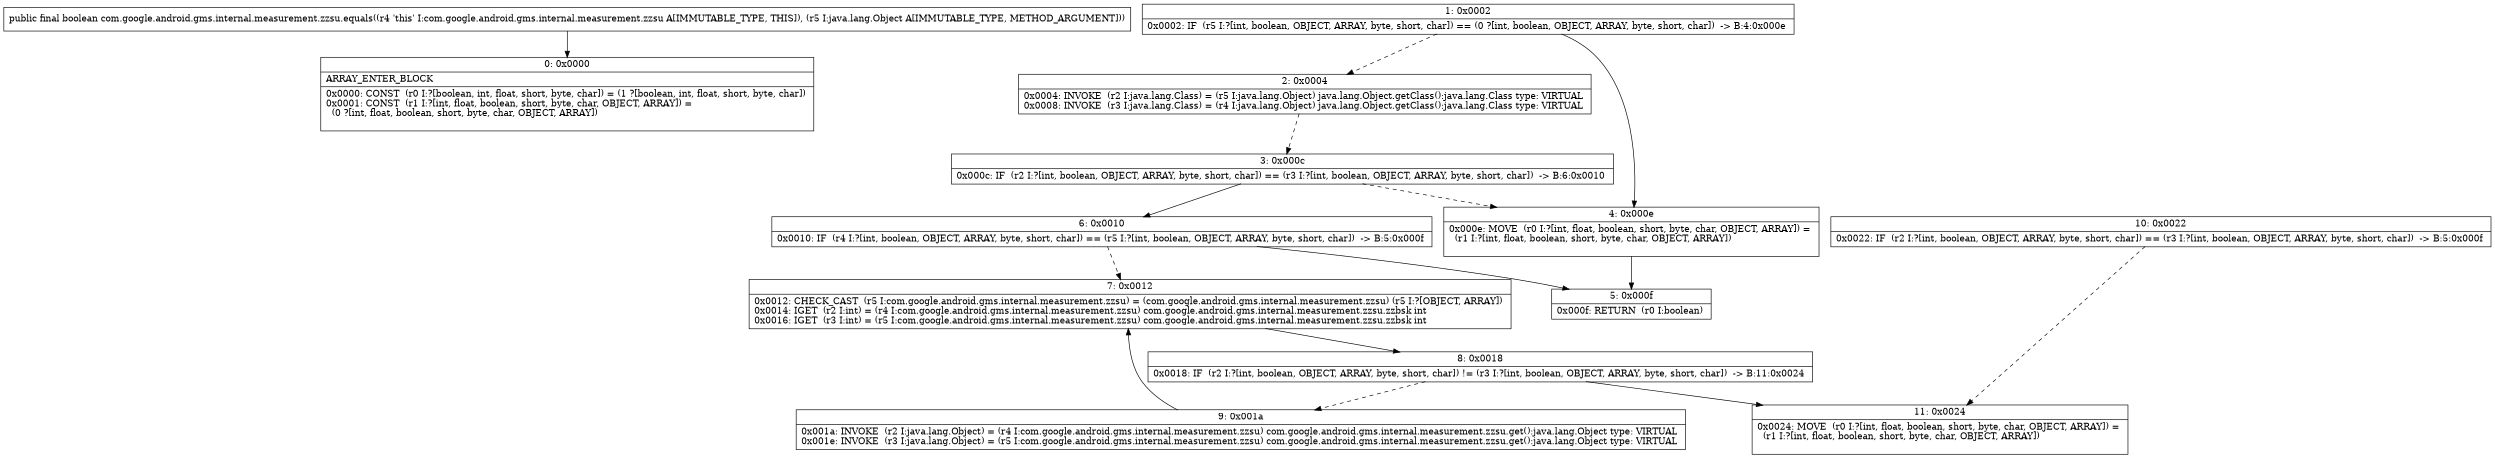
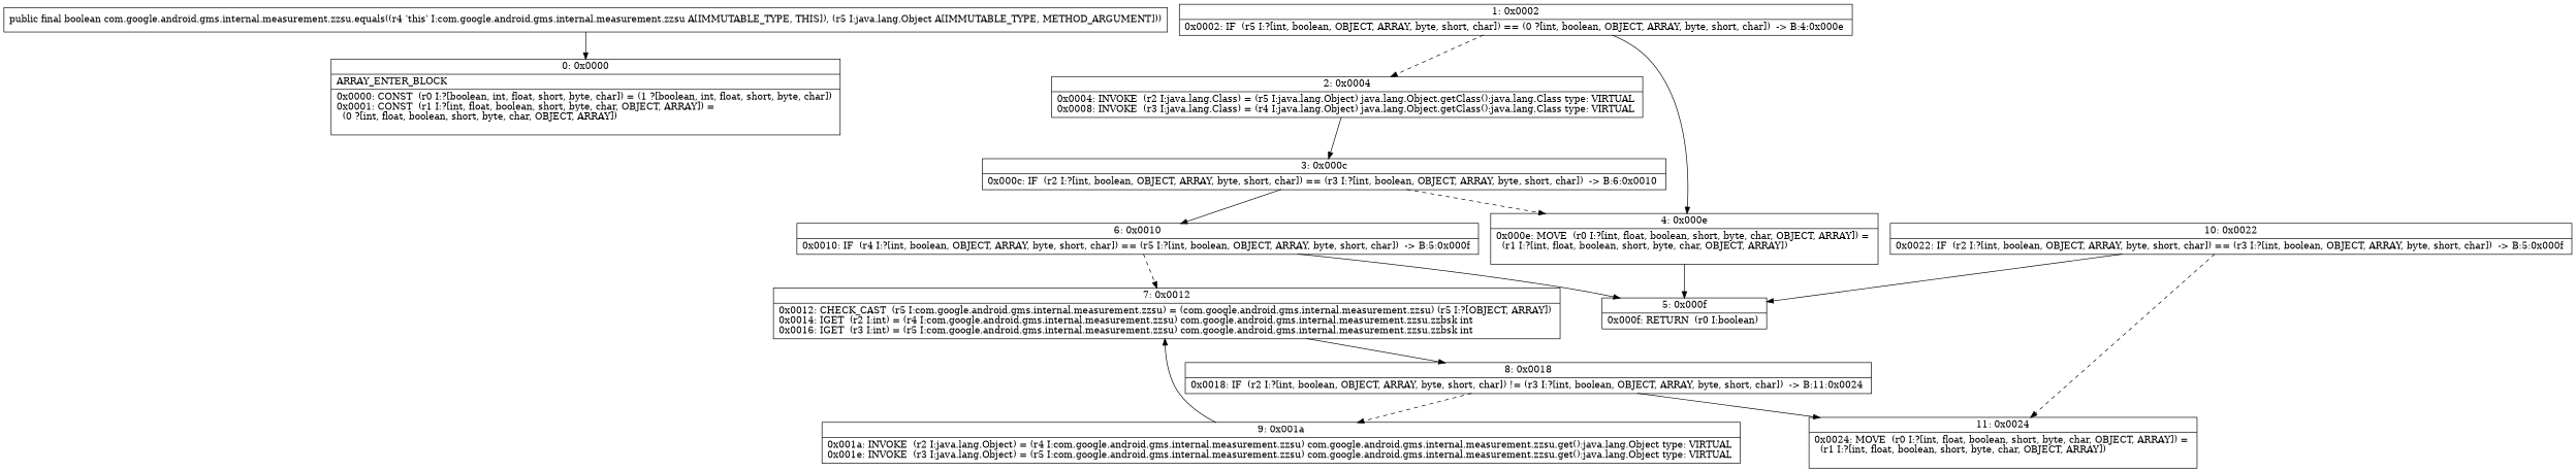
  digraph {
    node [shape=record]
    n1 [label="{0\:\ 0x0000|ARRAY_ENTER_BLOCK\l|0x0000: CONST  (r0 I:?[boolean, int, float, short, byte, char]) = (1 ?[boolean, int, float, short, byte, char]) \l0x0001: CONST  (r1 I:?[int, float, boolean, short, byte, char, OBJECT, ARRAY]) = \l  (0 ?[int, float, boolean, short, byte, char, OBJECT, ARRAY])\l \l}"]
    n2 [label="{1\:\ 0x0002|0x0002: IF  (r5 I:?[int, boolean, OBJECT, ARRAY, byte, short, char]) == (0 ?[int, boolean, OBJECT, ARRAY, byte, short, char])  \-\> B:4:0x000e \l}"]
    n3 [label="{2\:\ 0x0004|0x0004: INVOKE  (r2 I:java.lang.Class) = (r5 I:java.lang.Object) java.lang.Object.getClass():java.lang.Class type: VIRTUAL \l0x0008: INVOKE  (r3 I:java.lang.Class) = (r4 I:java.lang.Object) java.lang.Object.getClass():java.lang.Class type: VIRTUAL \l}"]
    n4 [label="{4\:\ 0x000e|0x000e: MOVE  (r0 I:?[int, float, boolean, short, byte, char, OBJECT, ARRAY]) = \l  (r1 I:?[int, float, boolean, short, byte, char, OBJECT, ARRAY])\l \l}"]
    n5 [label="{3\:\ 0x000c|0x000c: IF  (r2 I:?[int, boolean, OBJECT, ARRAY, byte, short, char]) == (r3 I:?[int, boolean, OBJECT, ARRAY, byte, short, char])  \-\> B:6:0x0010 \l}"]
    n6 [label="{5\:\ 0x000f|0x000f: RETURN  (r0 I:boolean) \l}"]
    n7 [label="{6\:\ 0x0010|0x0010: IF  (r4 I:?[int, boolean, OBJECT, ARRAY, byte, short, char]) == (r5 I:?[int, boolean, OBJECT, ARRAY, byte, short, char])  \-\> B:5:0x000f \l}"]
    n8 [label="{7\:\ 0x0012|0x0012: CHECK_CAST  (r5 I:com.google.android.gms.internal.measurement.zzsu) = (com.google.android.gms.internal.measurement.zzsu) (r5 I:?[OBJECT, ARRAY]) \l0x0014: IGET  (r2 I:int) = (r4 I:com.google.android.gms.internal.measurement.zzsu) com.google.android.gms.internal.measurement.zzsu.zzbsk int \l0x0016: IGET  (r3 I:int) = (r5 I:com.google.android.gms.internal.measurement.zzsu) com.google.android.gms.internal.measurement.zzsu.zzbsk int \l}"]
    n9 [label="{8\:\ 0x0018|0x0018: IF  (r2 I:?[int, boolean, OBJECT, ARRAY, byte, short, char]) != (r3 I:?[int, boolean, OBJECT, ARRAY, byte, short, char])  \-\> B:11:0x0024 \l}"]
    n10 [label="{9\:\ 0x001a|0x001a: INVOKE  (r2 I:java.lang.Object) = (r4 I:com.google.android.gms.internal.measurement.zzsu) com.google.android.gms.internal.measurement.zzsu.get():java.lang.Object type: VIRTUAL \l0x001e: INVOKE  (r3 I:java.lang.Object) = (r5 I:com.google.android.gms.internal.measurement.zzsu) com.google.android.gms.internal.measurement.zzsu.get():java.lang.Object type: VIRTUAL \l}"]
    n11 [label="{11\:\ 0x0024|0x0024: MOVE  (r0 I:?[int, float, boolean, short, byte, char, OBJECT, ARRAY]) = \l  (r1 I:?[int, float, boolean, short, byte, char, OBJECT, ARRAY])\l \l}"]
    n12 [label="{10\:\ 0x0022|0x0022: IF  (r2 I:?[int, boolean, OBJECT, ARRAY, byte, short, char]) == (r3 I:?[int, boolean, OBJECT, ARRAY, byte, short, char])  \-\> B:5:0x000f \l}"]
    n13 [label="{public final boolean com.google.android.gms.internal.measurement.zzsu.equals((r4 'this' I:com.google.android.gms.internal.measurement.zzsu A[IMMUTABLE_TYPE, THIS]), (r5 I:java.lang.Object A[IMMUTABLE_TYPE, METHOD_ARGUMENT])) }"]
    n2 -> n3 [style=dashed]
    n2 -> n4
-   n3 -> n5 [style=dashed]
+   n3 -> n5
    n4 -> n6
    n5 -> n4 [style=dashed]
    n5 -> n7
    n7 -> n6
    n7 -> n8 [style=dashed]
    n8 -> n9
    n9 -> n10 [style=dashed]
    n9 -> n11
    n10 -> n8
+   n12 -> n6
    n12 -> n11 [style=dashed]
    n13 -> n1
  }
